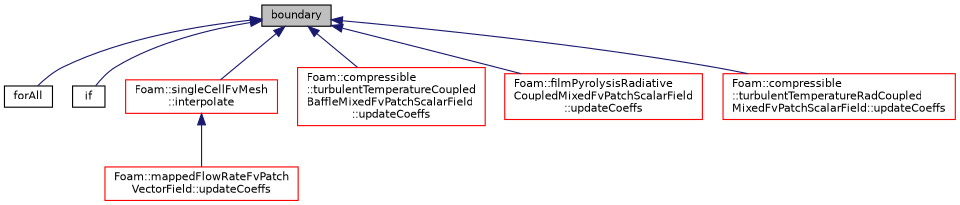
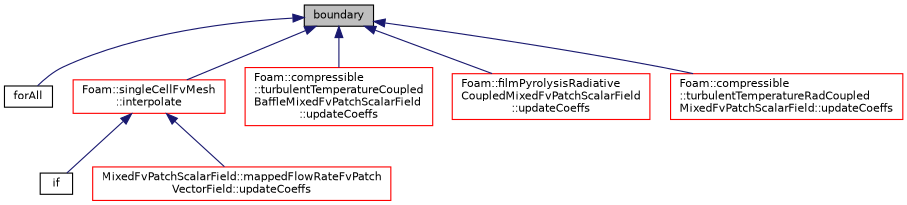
  digraph {
    rankdir=TB
    node [color=red fontname=Helvetica fontsize=10 shape=record]
    edge [color=midnightblue dir=back fontname=Helvetica fontsize=10 labelfontname=Helvetica labelfontsize=10 style=solid]
    n1 [color=black fillcolor=grey75 fontcolor=black height=0.2 label=boundary style=filled width=0.4]
    n2 [color=black height=0.2 label=forAll width=0.4]
    n3 [color=black height=0.2 label=if width=0.4]
    n4 [height=0.2 label="Foam::singleCellFvMesh\l::interpolate" width=0.4]
    n5 [height=0.2 label="Foam::compressible\l::turbulentTemperatureCoupled\lBaffleMixedFvPatchScalarField\l::updateCoeffs" width=0.4]
    n6 [height=0.2 label="Foam::filmPyrolysisRadiative\lCoupledMixedFvPatchScalarField\l::updateCoeffs" width=0.4]
    n7 [height=0.2 label="Foam::compressible\l::turbulentTemperatureRadCoupled\lMixedFvPatchScalarField::updateCoeffs" width=0.4]
-   n8 [height=0.2 label="Foam::mappedFlowRateFvPatch\lVectorField::updateCoeffs" width=0.4]
+   n8 [height=0.2 label="MixedFvPatchScalarField::mappedFlowRateFvPatch\lVectorField::updateCoeffs" width=0.4]
    n1 -> n2
-   n1 -> n3
+   n4 -> n3
    n1 -> n4
    n1 -> n5
    n1 -> n6
    n1 -> n7
    n4 -> n8
  }
